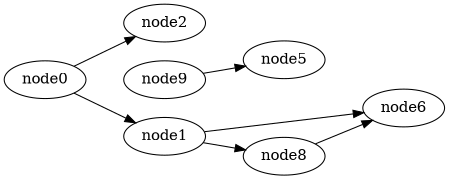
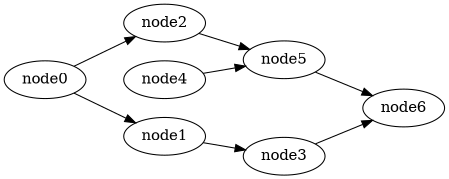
  digraph {
    rankdir=LR
    node5
    node6
-   node4 [label=node9]
-   node3 [label=node8]
+   node4
+   node3
    node2
    node1
    node0
-   node1 -> node6
+   node5 -> node6
    node4 -> node5
    node3 -> node6
+   node2 -> node5
    node1 -> node3
    node0 -> node2
    node0 -> node1
  }
